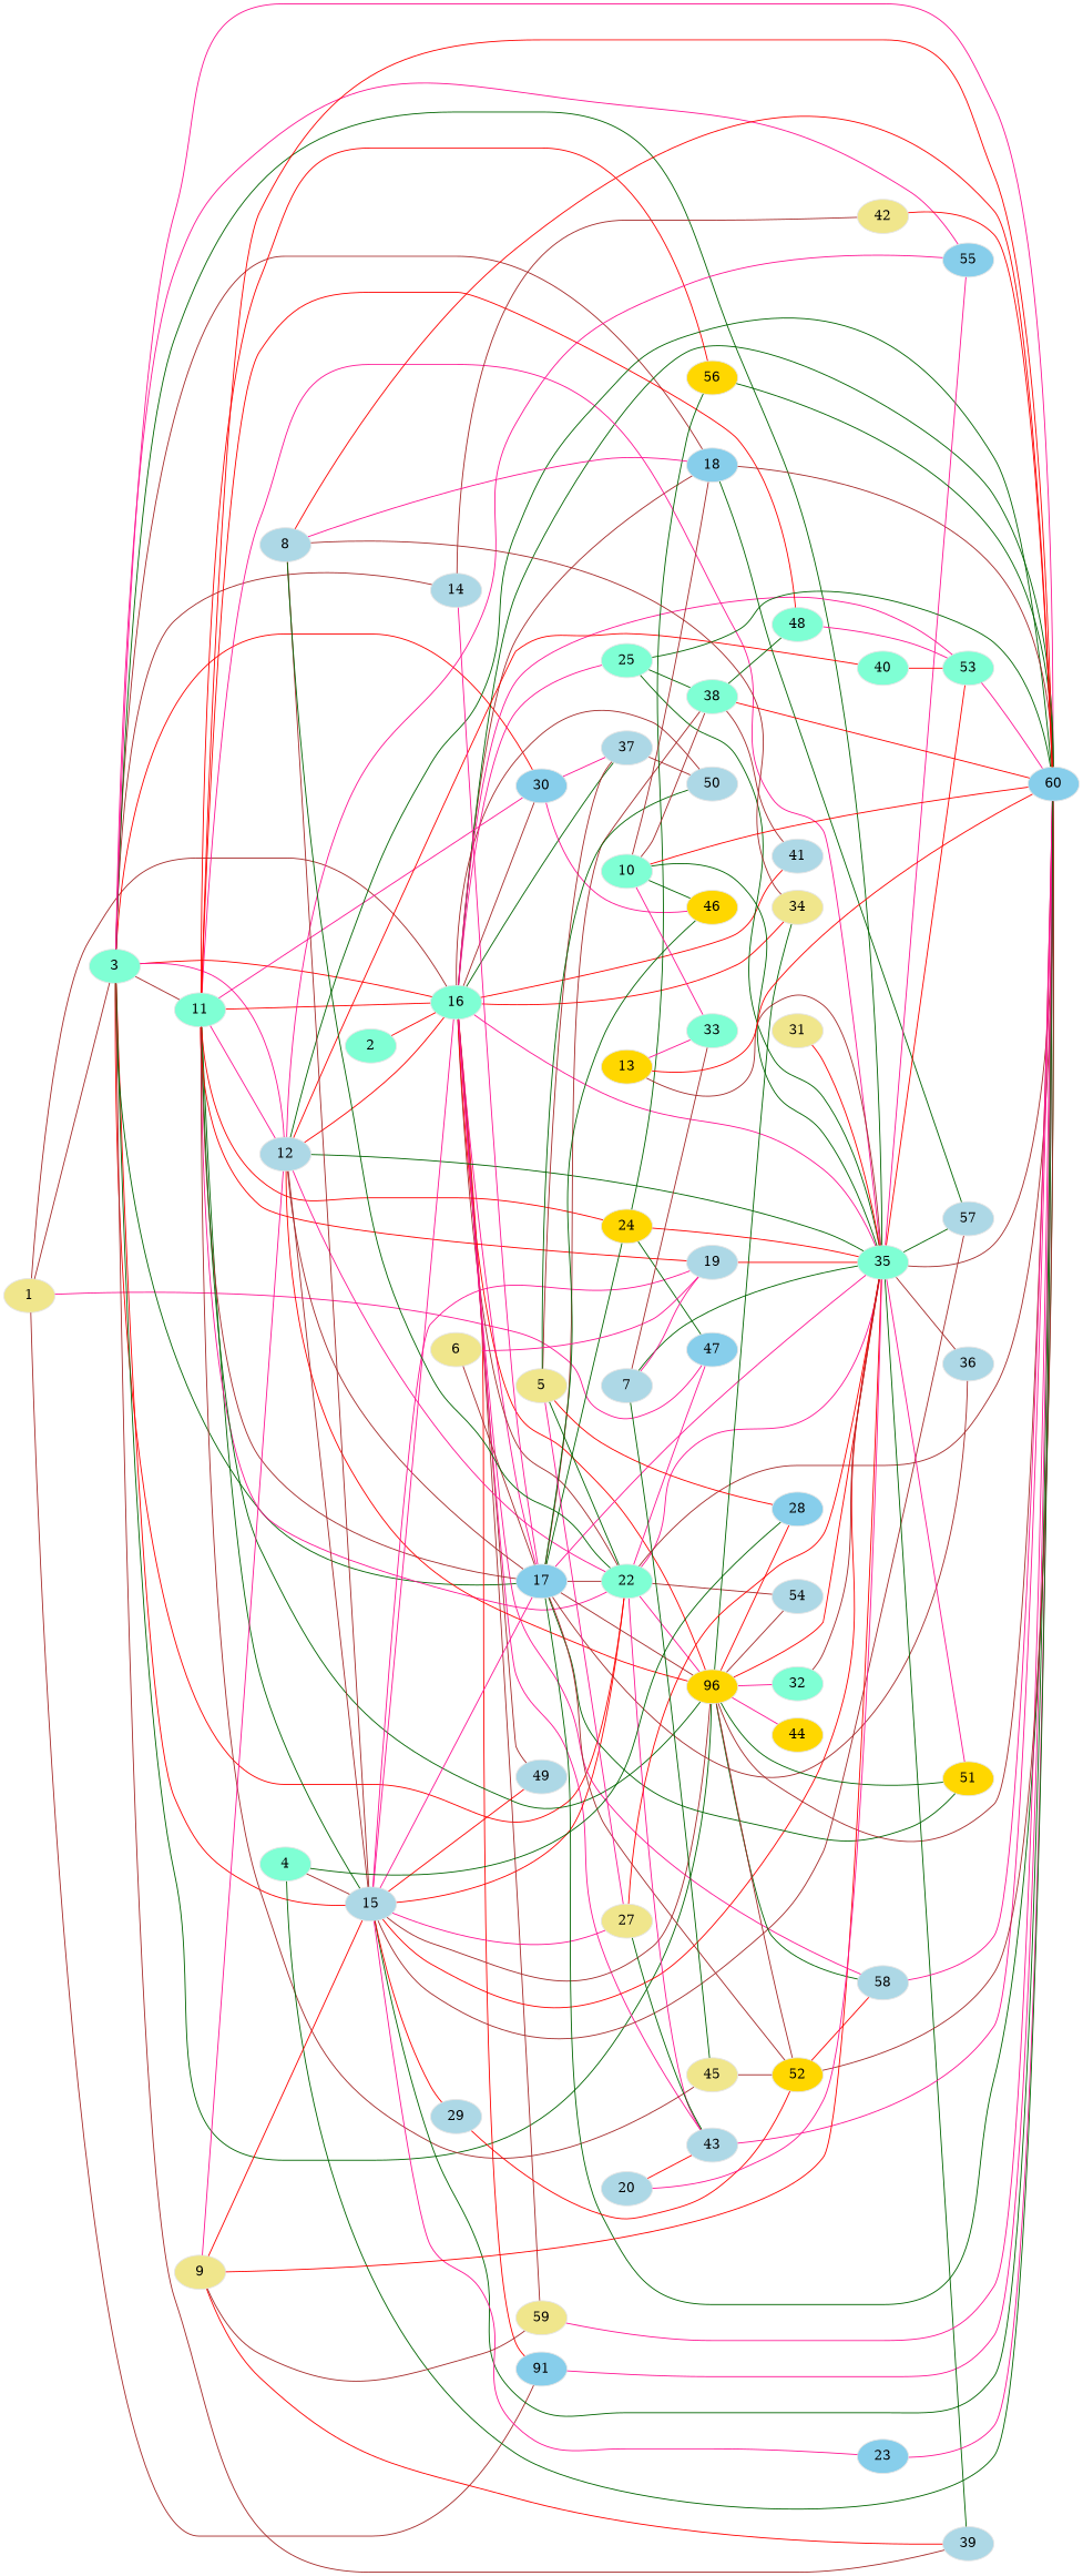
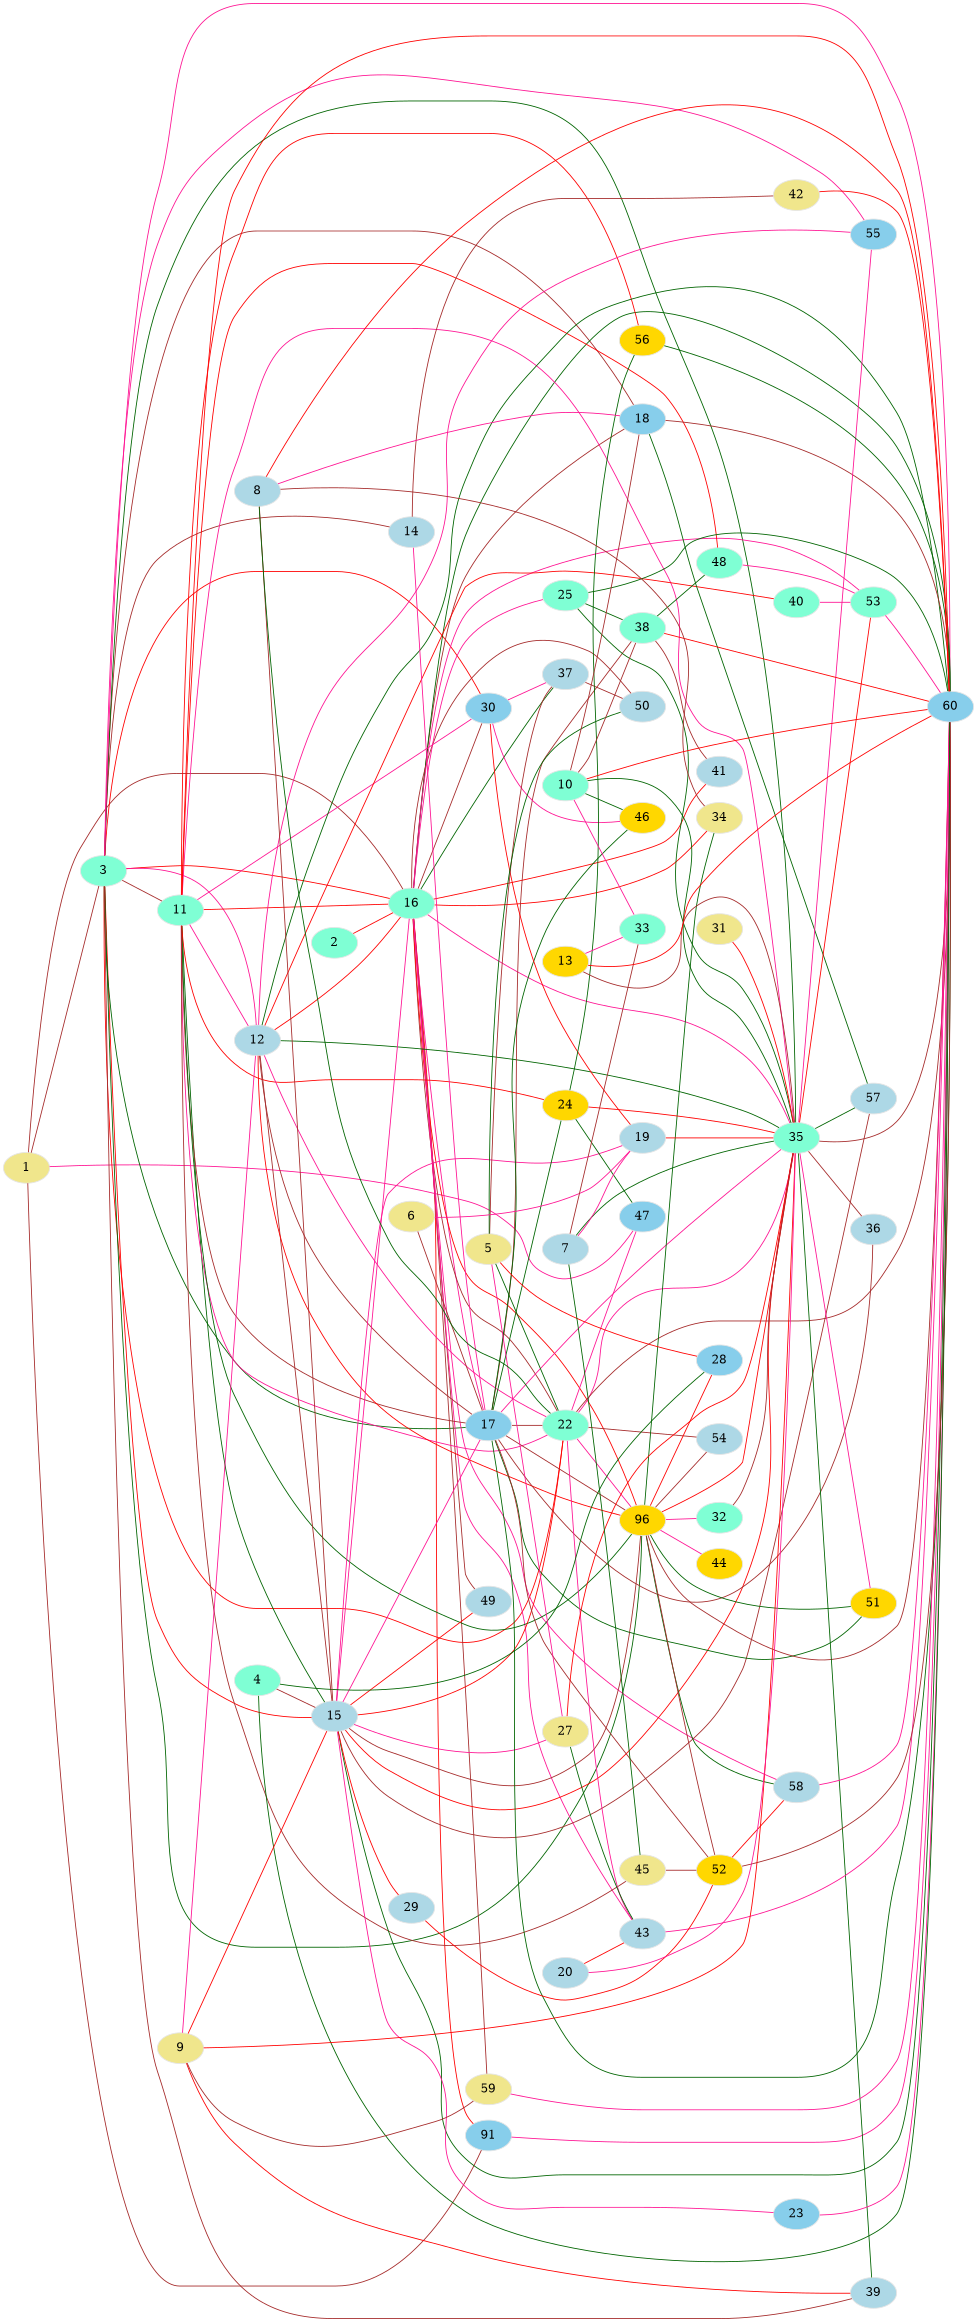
  graph {
    rankdir=LR
    node [color=gray90 fillcolor=lightblue style=filled]
    edge [color=deeppink weight=1.0]
    1 [fillcolor=khaki]
    3 [fillcolor=aquamarine]
    16 [fillcolor=aquamarine]
    n4 [fillcolor=skyblue label=91]
    47 [fillcolor=skyblue]
    11 [fillcolor=aquamarine]
    12
    14
    15
    17 [fillcolor=skyblue]
    18 [fillcolor=skyblue]
    22 [fillcolor=aquamarine]
    n13 [fillcolor=gold label=96]
    30 [fillcolor=skyblue]
    35 [fillcolor=aquamarine]
    39
    55 [fillcolor=skyblue]
    60 [fillcolor=skyblue]
    37
    50
    34 [fillcolor=khaki]
    59 [fillcolor=khaki]
    49
    25 [fillcolor=aquamarine]
    41
    43
    53 [fillcolor=aquamarine]
    58
    2 [fillcolor=aquamarine]
    19
    45 [fillcolor=khaki]
    24 [fillcolor=gold]
    48 [fillcolor=aquamarine]
    56 [fillcolor=gold]
    40 [fillcolor=aquamarine]
    42 [fillcolor=khaki]
    27 [fillcolor=khaki]
    23 [fillcolor=skyblue]
    29
    57
    38 [fillcolor=aquamarine]
    46 [fillcolor=gold]
    36
    51 [fillcolor=gold]
    52 [fillcolor=gold]
    54
    28 [fillcolor=skyblue]
    32 [fillcolor=aquamarine]
    44 [fillcolor=gold]
    4 [fillcolor=aquamarine]
    5 [fillcolor=khaki]
    6 [fillcolor=khaki]
    7
    33 [fillcolor=aquamarine]
    8
    9 [fillcolor=khaki]
    10 [fillcolor=aquamarine]
    13 [fillcolor=gold]
    20
    31 [fillcolor=khaki]
    1 -- 3 [color=brown]
    1 -- 16 [color=brown]
    1 -- n4 [color=brown]
    1 -- 47
    3 -- 16 [color=red weight=2.0]
    3 -- 11 [color=brown weight=2.0]
    3 -- 12
    3 -- 14 [color=brown]
    3 -- 15 [color=red]
    3 -- 17 [color=darkgreen]
    3 -- 18 [color=brown]
    3 -- 22 [color=red]
    3 -- n13 [color=darkgreen]
    3 -- 30 [color=red]
    3 -- 35 [color=darkgreen]
    3 -- 39 [color=brown]
    3 -- 55
    3 -- 60
    16 -- n4 [color=red]
    16 -- 17
    16 -- 18 [color=brown]
    16 -- 22 [color=brown]
    16 -- n13 [color=red]
    16 -- 30 [color=brown]
    16 -- 35
    16 -- 60 [color=darkgreen]
    16 -- 37 [color=darkgreen]
    16 -- 50 [color=brown]
    16 -- 34 [color=red]
    16 -- 59 [color=brown]
    16 -- 49 [color=brown]
    16 -- 25
    16 -- 41 [color=red]
    16 -- 43 [weight=2.0]
    16 -- 53
    16 -- 58
    n4 -- 60
    11 -- 16 [color=red weight=3.0]
    11 -- 12
    11 -- 15 [color=darkgreen]
    11 -- 17 [color=brown weight=2.0]
    11 -- 22
    11 -- n13 [color=darkgreen weight=2.0]
    11 -- 30 [weight=2.0]
    11 -- 35 [weight=2.0]
    11 -- 60 [color=red weight=2.0]
-   11 -- 19 [color=red]
+   30 -- 19 [color=red]
    11 -- 45 [color=brown]
    11 -- 24 [color=red]
    11 -- 48 [color=red]
    11 -- 56 [color=red]
    12 -- 16 [color=red]
    12 -- 15 [color=brown weight=2.0]
    12 -- 17 [color=brown]
    12 -- 22
    12 -- n13 [color=red]
    12 -- 35 [color=darkgreen weight=3.0]
    12 -- 55
    12 -- 60 [color=darkgreen]
    12 -- 40 [color=red]
    14 -- 17
    14 -- 42 [color=brown]
    15 -- 16
    15 -- 17
    15 -- 22 [color=red weight=2.0]
    15 -- n13 [color=brown]
    15 -- 35 [color=red weight=2.0]
    15 -- 60 [color=darkgreen]
    15 -- 49 [color=red]
    15 -- 19
    15 -- 27
    15 -- 23
    15 -- 29 [color=red]
    15 -- 57 [color=brown]
    17 -- 22 [color=brown weight=3.0]
    17 -- n13 [color=brown weight=2.0]
    17 -- 35
    17 -- 60 [color=darkgreen]
    17 -- 24 [color=darkgreen]
    17 -- 38 [color=brown]
    17 -- 46 [color=darkgreen]
    17 -- 36 [color=brown]
    17 -- 51 [color=darkgreen]
    17 -- 52 [color=brown]
    18 -- 60 [color=brown]
    18 -- 57 [color=darkgreen]
    22 -- 47
    22 -- n13
    22 -- 35
    22 -- 60 [color=brown]
    22 -- 43
    22 -- 54 [color=brown]
    n13 -- 35 [color=red]
    n13 -- 60 [color=brown]
    n13 -- 34 [color=darkgreen weight=2.0]
    n13 -- 58 [color=darkgreen]
    n13 -- 51 [color=darkgreen]
    n13 -- 52 [color=brown]
    n13 -- 54 [color=brown]
    n13 -- 28 [color=red]
    n13 -- 32
    n13 -- 44
    30 -- 37
    30 -- 46
    35 -- 39 [color=darkgreen]
    35 -- 55
    35 -- 60 [color=brown]
    35 -- 53 [color=red]
    35 -- 57 [color=darkgreen]
    35 -- 36 [color=brown]
    35 -- 51
    37 -- 50 [color=brown]
    59 -- 60
    25 -- 35 [color=darkgreen]
    25 -- 60 [color=darkgreen]
    25 -- 38 [color=darkgreen]
    43 -- 60
    53 -- 60 [weight=2.0]
    58 -- 60
    2 -- 16 [color=red]
    19 -- 35 [color=red weight=2.0]
    45 -- 52 [color=brown]
    24 -- 47 [color=darkgreen]
    24 -- 35 [color=red]
    24 -- 56 [color=darkgreen]
    48 -- 53
    56 -- 60 [color=darkgreen]
-   40 -- 53 [color=red]
+   40 -- 53
    42 -- 60 [color=red]
    27 -- 35 [color=red weight=2.0]
    27 -- 43 [color=darkgreen]
    23 -- 60
    29 -- 52 [color=red]
    38 -- 60 [color=red]
    38 -- 41 [color=brown]
    38 -- 48 [color=darkgreen]
    52 -- 60 [color=brown]
    52 -- 58 [color=red]
    32 -- 35 [color=brown]
    4 -- 15 [color=brown]
    4 -- 60 [color=darkgreen]
    4 -- 28 [color=darkgreen]
    5 -- 22 [color=darkgreen]
    5 -- 37 [color=brown]
    5 -- 50 [color=darkgreen]
    5 -- 27
    5 -- 28 [color=red]
    6 -- 17 [color=brown]
    6 -- 19
    7 -- 35 [color=darkgreen weight=2.0]
    7 -- 19
    7 -- 45 [color=darkgreen]
    7 -- 33 [color=brown]
    8 -- 15 [color=brown]
    8 -- 18
    8 -- 22 [color=darkgreen]
    8 -- 60 [color=red]
    8 -- 34 [color=brown]
    9 -- 12
    9 -- 15 [color=red weight=2.0]
    9 -- 35 [color=red]
    9 -- 39 [color=red]
    9 -- 59 [color=brown]
    10 -- 18 [color=brown]
    10 -- 35 [color=darkgreen]
    10 -- 60 [color=red]
    10 -- 38 [color=brown]
    10 -- 46 [color=darkgreen]
    10 -- 33
    13 -- 35 [color=brown]
    13 -- 60 [color=red]
    13 -- 33
    20 -- 35
    20 -- 43 [color=red]
    31 -- 35 [color=red]
  }
